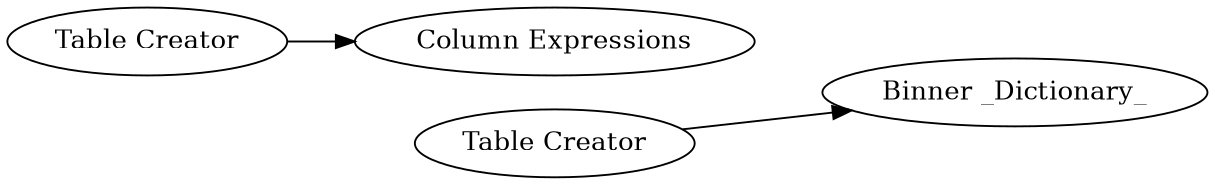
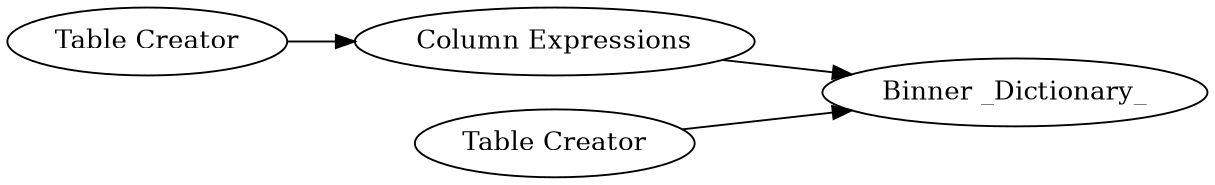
  digraph {
    rankdir=LR
    n1 [label="Table Creator"]
    n2 [label="Column Expressions"]
    n3 [label="Binner _Dictionary_"]
    n4 [label="Table Creator"]
    n1 -> n2
+   n2 -> n3
    n4 -> n3
  }
